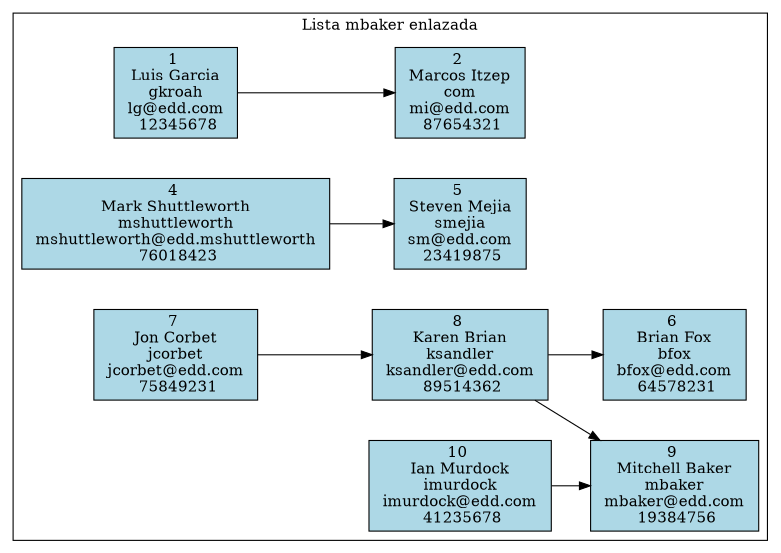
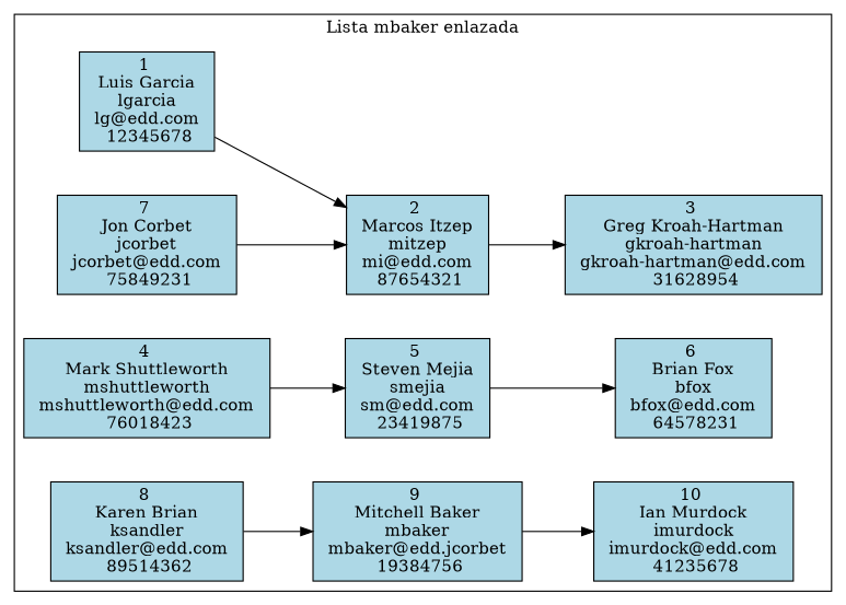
  digraph {
    nodesep=0.5
    rankdir=LR
    node [fillcolor=lightblue shape=record style=filled]
-   n1 [label="{1 \n Luis Garcia \n gkroah \n lg@edd.com \n 12345678}"]
-   n2 [label="{2 \n Marcos Itzep \n com \n mi@edd.com \n 87654321}"]
-   n4 [label="{4 \n Mark Shuttleworth \n mshuttleworth \n mshuttleworth@edd.mshuttleworth \n 76018423}"]
+   n1 [label="{1 \n Luis Garcia \n lgarcia \n lg@edd.com \n 12345678}"]
+   n2 [label="{2 \n Marcos Itzep \n mitzep \n mi@edd.com \n 87654321}"]
+   n3 [label="{3 \n Greg Kroah-Hartman \n gkroah-hartman \n gkroah-hartman@edd.com \n 31628954}"]
+   n4 [label="{4 \n Mark Shuttleworth \n mshuttleworth \n mshuttleworth@edd.com \n 76018423}"]
    n5 [label="{5 \n Steven Mejia \n smejia \n sm@edd.com \n 23419875}"]
    n6 [label="{6 \n Brian Fox \n bfox \n bfox@edd.com \n 64578231}"]
    n7 [label="{7 \n Jon Corbet \n jcorbet \n jcorbet@edd.com \n 75849231}"]
    n8 [label="{8 \n Karen Brian \n ksandler \n ksandler@edd.com \n 89514362}"]
-   n9 [label="{9 \n Mitchell Baker \n mbaker \n mbaker@edd.com \n 19384756}"]
+   n9 [label="{9 \n Mitchell Baker \n mbaker \n mbaker@edd.jcorbet \n 19384756}"]
    n10 [label="{10 \n Ian Murdock \n imurdock \n imurdock@edd.com \n 41235678}"]
    subgraph cluster_1 {
      color=black
      fillcolor=white
      fontsize=14
      label="Lista mbaker enlazada"
      style=filled
      n1
      n2
+     n3
      n4
      n5
      n6
      n7
      n8
      n9
      n10
    }
    n1 -> n2
+   n2 -> n3
    n4 -> n5
-   n8 -> n6
-   n7 -> n8
+   n5 -> n6
+   n7 -> n2
    n8 -> n9
-   n10 -> n9
+   n9 -> n10
  }
